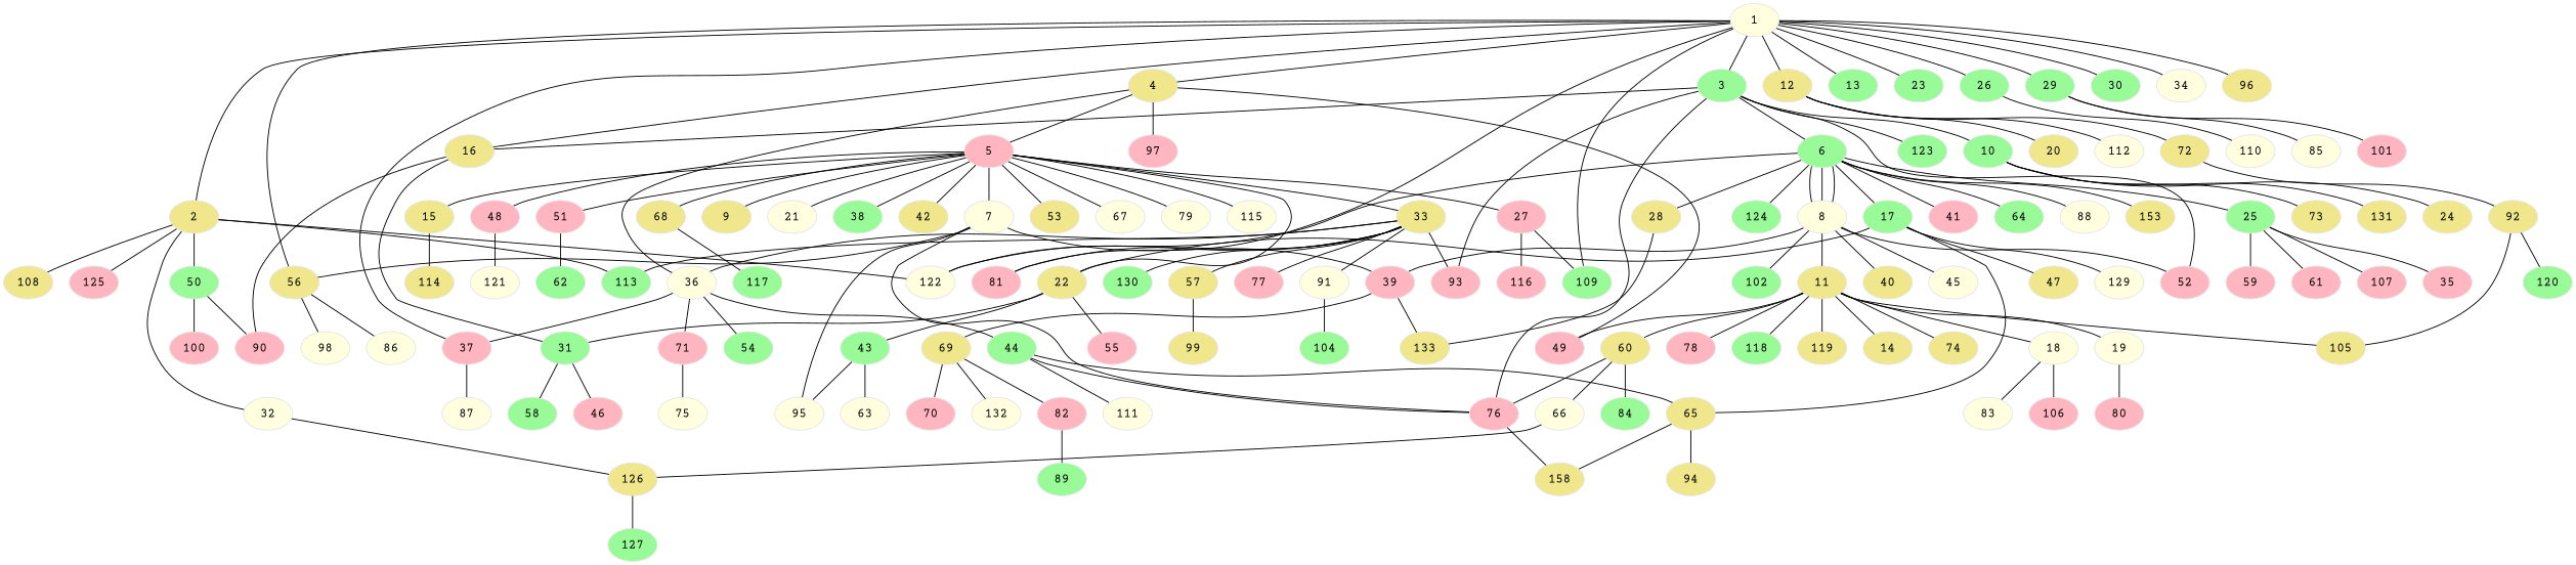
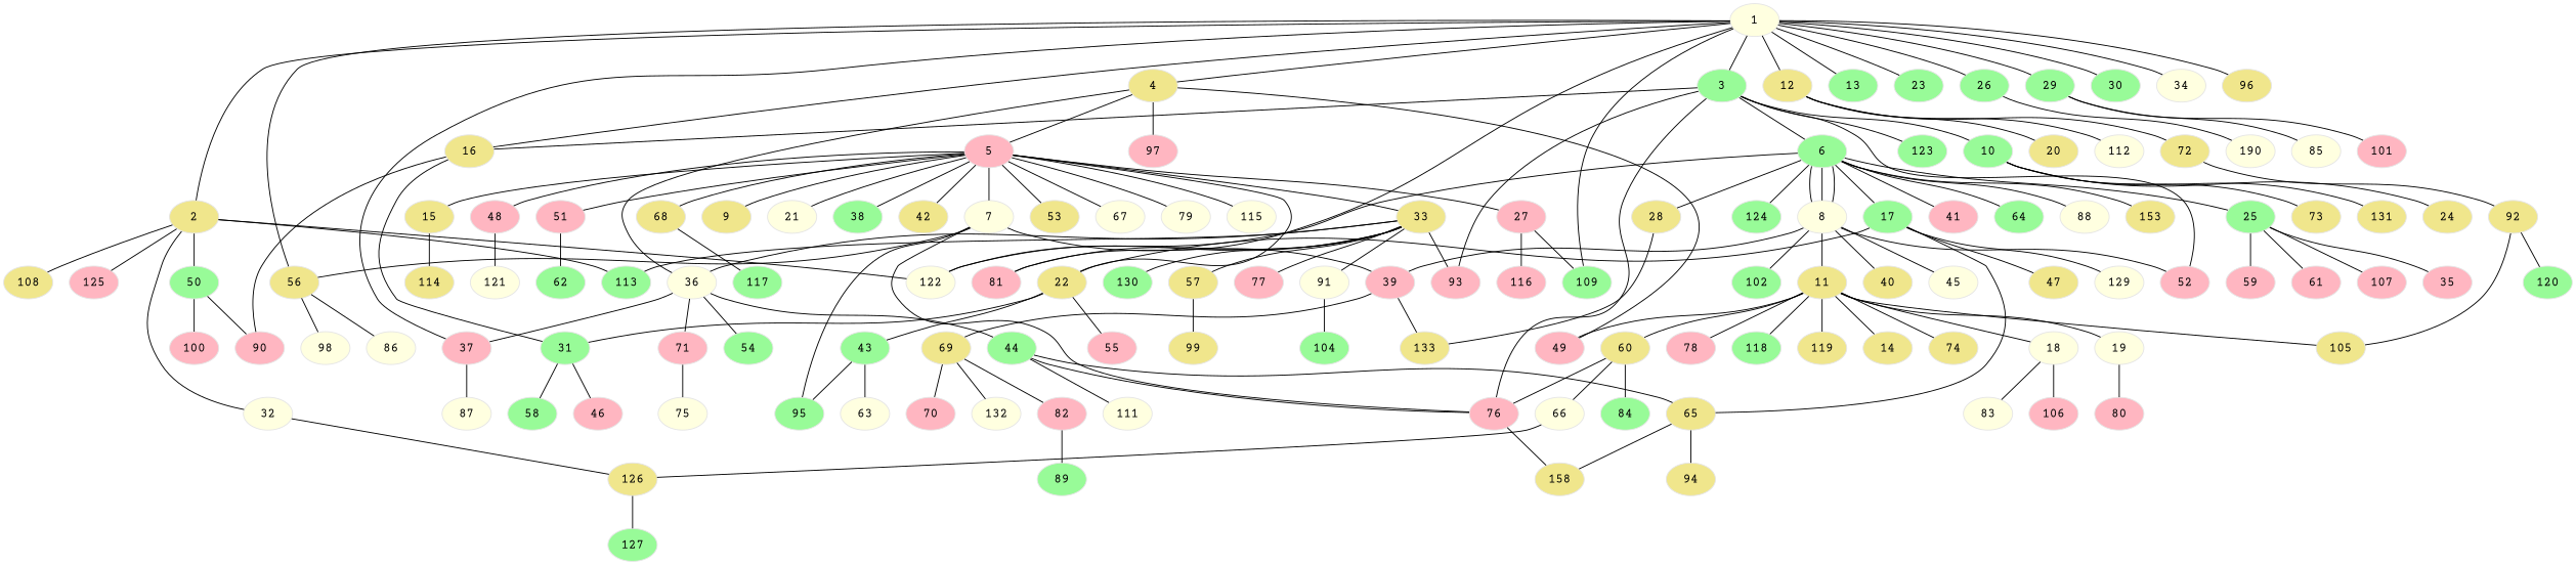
  graph {
    fontname="Courier Prime"
    node [color=gray90 fillcolor=khaki fontname="Courier Prime" style=filled]
    edge [fontname="Courier Prime"]
    1 [fillcolor=lightyellow]
    2
    3 [fillcolor=palegreen]
    4
    12
    13 [fillcolor=palegreen]
    16
    23 [fillcolor=palegreen]
    26 [fillcolor=palegreen]
    29 [fillcolor=palegreen]
    30 [fillcolor=palegreen]
    34 [fillcolor=lightyellow]
    37 [fillcolor=lightpink]
    56
    81 [fillcolor=lightpink]
    96
    109 [fillcolor=palegreen]
    32 [fillcolor=lightyellow]
    50 [fillcolor=palegreen]
    108
    113 [fillcolor=palegreen]
    122 [fillcolor=lightyellow]
    125 [fillcolor=lightpink]
    6 [fillcolor=palegreen]
    10 [fillcolor=palegreen]
    52 [fillcolor=lightpink]
    76 [fillcolor=lightpink]
    93 [fillcolor=lightpink]
    123 [fillcolor=palegreen]
    5 [fillcolor=lightpink]
    36 [fillcolor=lightyellow]
    49 [fillcolor=lightpink]
    97 [fillcolor=lightpink]
    20
    72
    112 [fillcolor=lightyellow]
    31 [fillcolor=palegreen]
    90 [fillcolor=lightpink]
-   110 [fillcolor=lightyellow]
+   110 [fillcolor=lightyellow label=190]
    85 [fillcolor=lightyellow]
    101 [fillcolor=lightpink]
    87 [fillcolor=lightyellow]
    86 [fillcolor=lightyellow]
    98 [fillcolor=lightyellow]
    126
    100 [fillcolor=lightpink]
    8 [fillcolor=lightyellow]
    17 [fillcolor=palegreen]
    25 [fillcolor=palegreen]
    28
    41 [fillcolor=lightpink]
    64 [fillcolor=palegreen]
    88 [fillcolor=lightyellow]
    n54 [label=153]
    124 [fillcolor=palegreen]
    24
    73
    131
    n59 [label=158]
    7 [fillcolor=lightyellow]
    9
    15
    21 [fillcolor=lightyellow]
    22
    27 [fillcolor=lightpink]
    33
    38 [fillcolor=palegreen]
    42
    48 [fillcolor=lightpink]
    51 [fillcolor=lightpink]
    53
    67 [fillcolor=lightyellow]
    68
    79 [fillcolor=lightyellow]
    115 [fillcolor=lightyellow]
    44 [fillcolor=palegreen]
    54 [fillcolor=palegreen]
    71 [fillcolor=lightpink]
    39 [fillcolor=lightpink]
-   95 [fillcolor=lightyellow]
+   95 [fillcolor=palegreen]
    114
    43 [fillcolor=palegreen]
    55 [fillcolor=lightpink]
    116 [fillcolor=lightpink]
    57
    77 [fillcolor=lightpink]
    91 [fillcolor=lightyellow]
    130 [fillcolor=palegreen]
    121 [fillcolor=lightyellow]
    62 [fillcolor=palegreen]
    117 [fillcolor=palegreen]
    11
    40
    45 [fillcolor=lightyellow]
    102 [fillcolor=palegreen]
    47
    65
    129 [fillcolor=lightyellow]
    35 [fillcolor=lightpink]
    59 [fillcolor=lightpink]
    61 [fillcolor=lightpink]
    107 [fillcolor=lightpink]
    133
    69
    14
    18 [fillcolor=lightyellow]
    19 [fillcolor=lightyellow]
    60
    74
    78 [fillcolor=lightpink]
    105
    118 [fillcolor=palegreen]
    119
    83 [fillcolor=lightyellow]
    106 [fillcolor=lightpink]
    80 [fillcolor=lightpink]
    66 [fillcolor=lightyellow]
    84 [fillcolor=palegreen]
    92
    46 [fillcolor=lightpink]
    58 [fillcolor=palegreen]
    94
    63 [fillcolor=lightyellow]
    127 [fillcolor=palegreen]
    99
    104 [fillcolor=palegreen]
    111 [fillcolor=lightyellow]
    75 [fillcolor=lightyellow]
    70 [fillcolor=lightpink]
    82 [fillcolor=lightpink]
    132 [fillcolor=lightyellow]
    89 [fillcolor=palegreen]
    120 [fillcolor=palegreen]
    1 -- 2
    1 -- 3
    1 -- 4
    1 -- 12
    1 -- 13
    1 -- 16
    1 -- 23
    1 -- 26
    1 -- 29
    1 -- 30
    1 -- 34
    1 -- 37
    1 -- 56
    1 -- 81
    1 -- 96
    1 -- 109
    2 -- 32
    2 -- 50
    2 -- 108
    2 -- 113
    2 -- 122
    2 -- 125
    3 -- 16
    3 -- 6
    3 -- 10
    3 -- 52
    3 -- 76
    3 -- 93
    3 -- 123
    4 -- 5
    4 -- 36
    4 -- 49
    4 -- 97
    12 -- 20
    12 -- 72
    12 -- 112
    16 -- 31
    16 -- 90
    26 -- 110
    29 -- 85
    29 -- 101
    37 -- 87
    56 -- 86
    56 -- 98
    32 -- 126
    50 -- 90
    50 -- 100
    6 -- 122
    6 -- 8
    6 -- 8
    6 -- 8
    6 -- 17
    6 -- 25
    6 -- 28
    6 -- 41
    6 -- 64
    6 -- 88
    6 -- n54
    6 -- 124
    10 -- 24
    10 -- 73
    10 -- 131
    76 -- n59
    5 -- 7
    5 -- 9
    5 -- 15
    5 -- 21
    5 -- 22
    5 -- 27
    5 -- 33
    5 -- 38
    5 -- 42
    5 -- 48
    5 -- 51
    5 -- 53
    5 -- 67
    5 -- 68
    5 -- 79
    5 -- 115
    36 -- 37
    36 -- 44
    36 -- 54
    36 -- 71
    72 -- 92
    31 -- 46
    31 -- 58
    126 -- 127
    8 -- 52
    8 -- 39
    8 -- 11
    8 -- 40
    8 -- 45
    8 -- 102
    17 -- 22
    17 -- 47
    17 -- 65
    17 -- 129
    25 -- 35
    25 -- 59
    25 -- 61
    25 -- 107
    28 -- 133
    7 -- 56
    7 -- 76
    7 -- 39
    7 -- 95
    15 -- 114
    22 -- 31
    22 -- 43
    22 -- 55
    27 -- 109
    27 -- 116
    33 -- 81
    33 -- 113
    33 -- 122
    33 -- 93
    33 -- 36
    33 -- 57
    33 -- 77
    33 -- 91
    33 -- 130
    48 -- 121
    51 -- 62
    68 -- 117
    44 -- 76
    44 -- 65
    44 -- 111
    71 -- 75
    39 -- 133
    39 -- 69
    43 -- 95
    43 -- 63
    57 -- 99
    91 -- 104
    11 -- 49
    11 -- 14
    11 -- 18
    11 -- 19
    11 -- 60
    11 -- 74
    11 -- 78
    11 -- 105
    11 -- 118
    11 -- 119
    65 -- n59
    65 -- 94
    69 -- 70
    69 -- 82
    69 -- 132
    18 -- 83
    18 -- 106
    19 -- 80
    60 -- 76
    60 -- 66
    60 -- 84
    66 -- 126
    92 -- 105
    92 -- 120
    82 -- 89
  }
